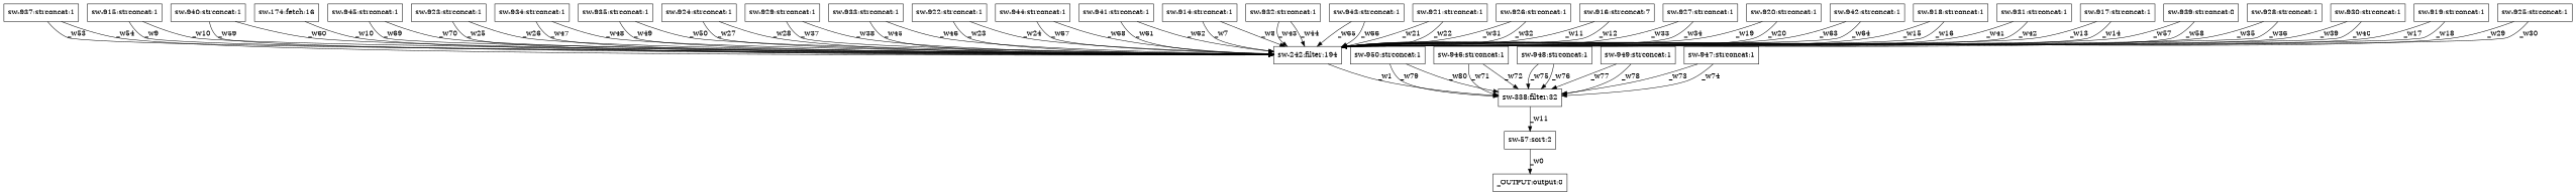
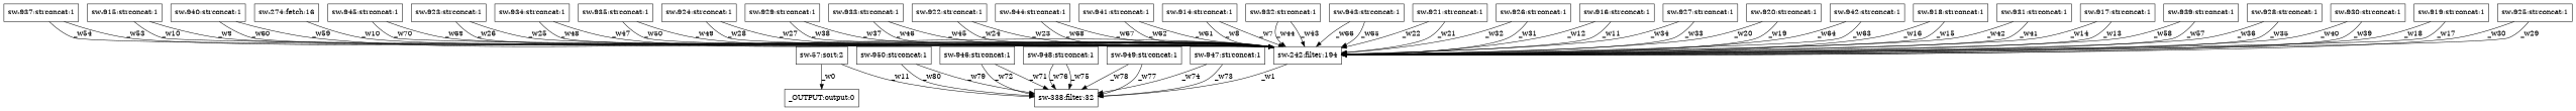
  digraph {
    node [shape=box]
    n1 [label="sw-937:strconcat:1"]
    n2 [label="sw-242:filter:194"]
    n3 [label="sw-338:filter:32"]
    n4 [label="_OUTPUT:output:0"]
    n5 [label="sw-915:strconcat:1"]
    n6 [label="sw-940:strconcat:1"]
-   n7 [label="sw-174:fetch:16"]
+   n7 [label="sw-274:fetch:16"]
    n8 [label="sw-950:strconcat:1"]
    n9 [label="sw-57:sort:2"]
    n10 [label="sw-945:strconcat:1"]
    n11 [label="sw-923:strconcat:1"]
    n12 [label="sw-934:strconcat:1"]
    n13 [label="sw-946:strconcat:1"]
    n14 [label="sw-935:strconcat:1"]
    n15 [label="sw-924:strconcat:1"]
    n16 [label="sw-929:strconcat:1"]
    n17 [label="sw-933:strconcat:1"]
    n18 [label="sw-922:strconcat:1"]
    n19 [label="sw-944:strconcat:1"]
    n20 [label="sw-941:strconcat:1"]
    n21 [label="sw-914:strconcat:1"]
    n22 [label="sw-948:strconcat:1"]
    n23 [label="sw-932:strconcat:1"]
    n24 [label="sw-943:strconcat:1"]
    n25 [label="sw-921:strconcat:1"]
    n26 [label="sw-926:strconcat:1"]
-   n27 [label="sw-916:strconcat:7"]
+   n27 [label="sw-916:strconcat:1"]
    n28 [label="sw-927:strconcat:1"]
    n29 [label="sw-949:strconcat:1"]
    n30 [label="sw-920:strconcat:1"]
    n31 [label="sw-942:strconcat:1"]
    n32 [label="sw-918:strconcat:1"]
    n33 [label="sw-931:strconcat:1"]
    n34 [label="sw-917:strconcat:1"]
-   n35 [label="sw-939:strconcat:0"]
+   n35 [label="sw-939:strconcat:1"]
    n36 [label="sw-928:strconcat:1"]
    n37 [label="sw-947:strconcat:1"]
    n38 [label="sw-930:strconcat:1"]
    n39 [label="sw-919:strconcat:1"]
    n40 [label="sw-925:strconcat:1"]
    n1 -> n2 [label=_w53]
    n1 -> n2 [label=_w54]
    n2 -> n3 [label=_w1]
-   n3 -> n9 [label=_w11]
+   n9 -> n3 [label=_w11]
    n5 -> n2 [label=_w9]
    n5 -> n2 [label=_w10]
    n6 -> n2 [label=_w59]
    n6 -> n2 [label=_w60]
    n7 -> n2 [label=_w10]
    n8 -> n3 [label=_w79]
    n8 -> n3 [label=_w80]
    n9 -> n4 [label=_w0]
    n10 -> n2 [label=_w69]
    n10 -> n2 [label=_w70]
    n11 -> n2 [label=_w25]
    n11 -> n2 [label=_w26]
    n12 -> n2 [label=_w47]
    n12 -> n2 [label=_w48]
    n13 -> n3 [label=_w71]
    n13 -> n3 [label=_w72]
    n14 -> n2 [label=_w49]
    n14 -> n2 [label=_w50]
    n15 -> n2 [label=_w27]
    n15 -> n2 [label=_w28]
    n16 -> n2 [label=_w37]
    n16 -> n2 [label=_w38]
    n17 -> n2 [label=_w45]
    n17 -> n2 [label=_w46]
    n18 -> n2 [label=_w23]
    n18 -> n2 [label=_w24]
    n19 -> n2 [label=_w67]
    n19 -> n2 [label=_w68]
    n20 -> n2 [label=_w61]
    n20 -> n2 [label=_w62]
    n21 -> n2 [label=_w7]
    n21 -> n2 [label=_w8]
    n22 -> n3 [label=_w75]
    n22 -> n3 [label=_w76]
    n23 -> n2 [label=_w43]
    n23 -> n2 [label=_w44]
    n24 -> n2 [label=_w65]
    n24 -> n2 [label=_w66]
    n25 -> n2 [label=_w21]
    n25 -> n2 [label=_w22]
    n26 -> n2 [label=_w31]
    n26 -> n2 [label=_w32]
    n27 -> n2 [label=_w11]
    n27 -> n2 [label=_w12]
    n28 -> n2 [label=_w33]
    n28 -> n2 [label=_w34]
    n29 -> n3 [label=_w77]
    n29 -> n3 [label=_w78]
    n30 -> n2 [label=_w19]
    n30 -> n2 [label=_w20]
    n31 -> n2 [label=_w63]
    n31 -> n2 [label=_w64]
    n32 -> n2 [label=_w15]
    n32 -> n2 [label=_w16]
    n33 -> n2 [label=_w41]
    n33 -> n2 [label=_w42]
    n34 -> n2 [label=_w13]
    n34 -> n2 [label=_w14]
    n35 -> n2 [label=_w57]
    n35 -> n2 [label=_w58]
    n36 -> n2 [label=_w35]
    n36 -> n2 [label=_w36]
    n37 -> n3 [label=_w73]
    n37 -> n3 [label=_w74]
    n38 -> n2 [label=_w39]
    n38 -> n2 [label=_w40]
    n39 -> n2 [label=_w17]
    n39 -> n2 [label=_w18]
    n40 -> n2 [label=_w29]
    n40 -> n2 [label=_w30]
  }
